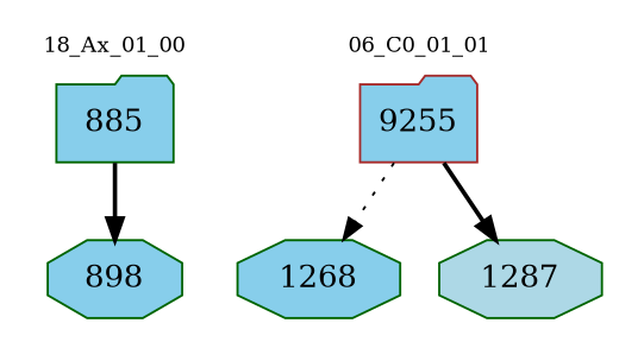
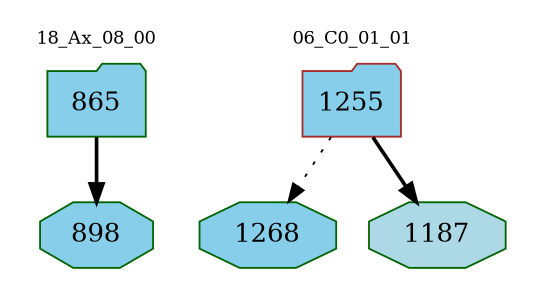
  digraph {
    node [color=darkgreen fillcolor=skyblue shape=octagon style=filled]
    edge [color=black style=bold]
-   n1 [label=885 shape=folder]
+   n1 [label=865 shape=folder]
    n2 [label=898]
-   n3 [color=brown label=9255 shape=folder]
+   n3 [color=brown label=1255 shape=folder]
    n4 [label=1268]
-   n5 [fillcolor=lightblue label=1287]
+   n5 [fillcolor=lightblue label=1187]
    subgraph cluster_1 {
      color=white
      fontsize=10
-     label="18_Ax_01_00"
+     label="18_Ax_08_00"
      n1
      n2
    }
    subgraph cluster_2 {
      color=white
      fontsize=10
      label="06_C0_01_01"
      n3
      n4
      n5
    }
    n1 -> n2
    n3 -> n4 [style=dotted]
    n3 -> n5
  }
